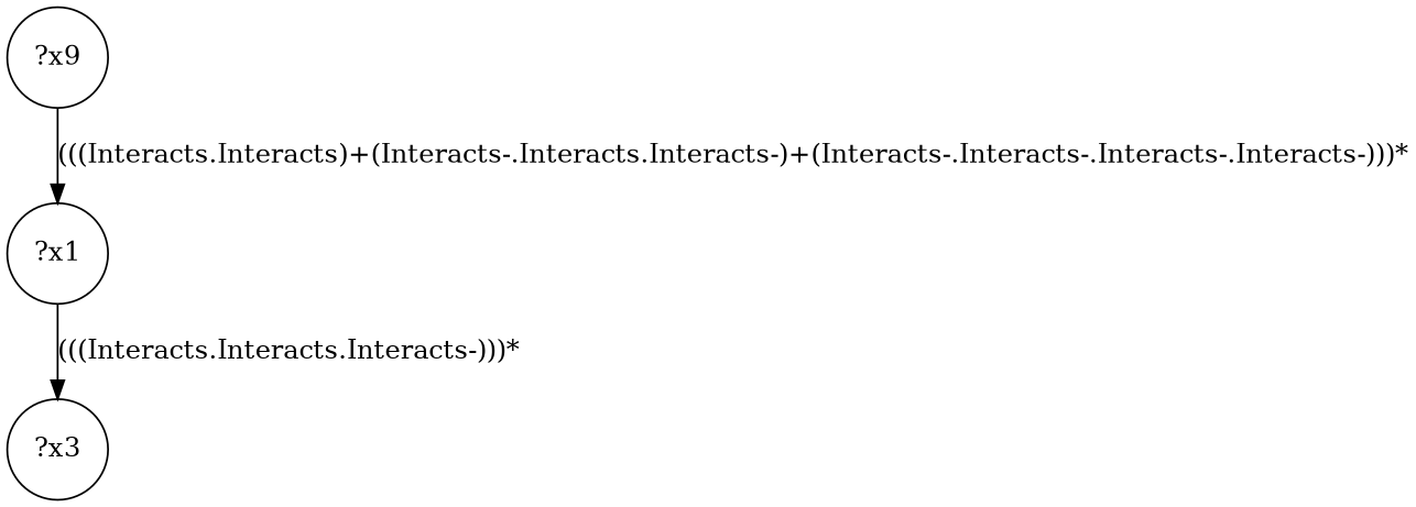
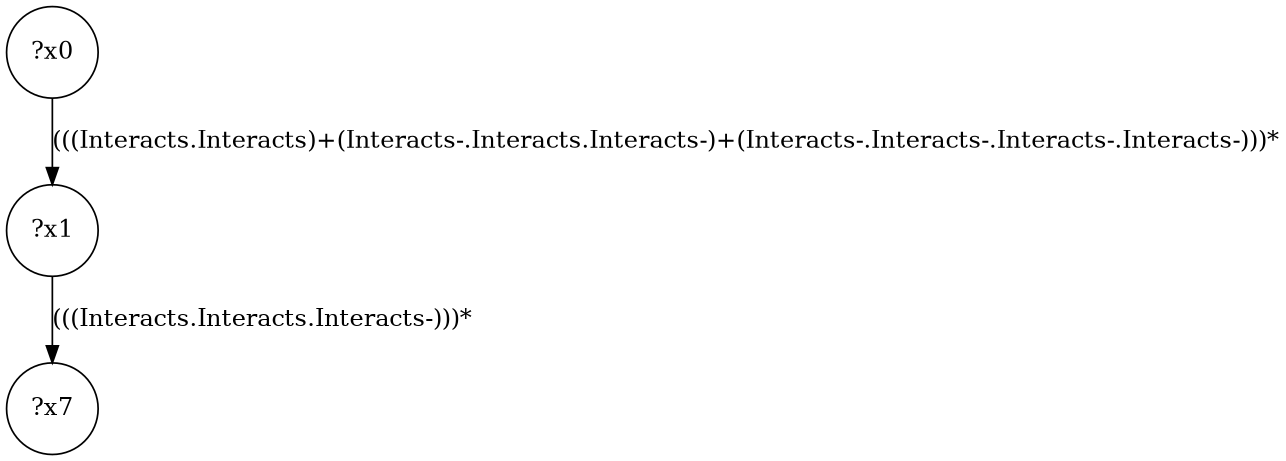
  digraph {
    fontname="DejaVu Serif"
    node [fontname="DejaVu Serif" shape=circle]
    edge [fontname="DejaVu Serif"]
-   n1 [label="?x9"]
+   n1 [label="?x0"]
    n2 [label="?x1"]
-   n3 [label="?x3"]
+   n3 [label="?x7"]
    n1 -> n2 [label="(((Interacts.Interacts)+(Interacts-.Interacts.Interacts-)+(Interacts-.Interacts-.Interacts-.Interacts-)))*"]
    n2 -> n3 [label="(((Interacts.Interacts.Interacts-)))*"]
  }
